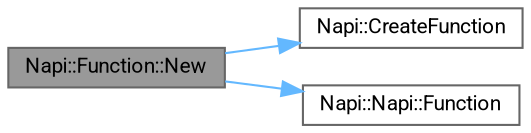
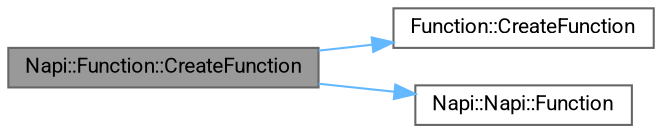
  digraph {
    fontname=Roboto
    rankdir=LR
    node [color=grey40 fillcolor=white fontname=Roboto fontsize=10 shape=box style=filled]
    edge [color=steelblue1 fontname=Roboto fontsize=10 labelfontname=Helvetica labelfontsize=10 style=solid]
-   n1 [color=gray40 fillcolor=grey60 fontcolor=black height=0.2 label="Napi::Function::New" width=0.4]
-   n2 [height=0.2 label="Napi::CreateFunction" width=0.4]
+   n1 [color=gray40 fillcolor=grey60 fontcolor=black height=0.2 label="Napi::Function::CreateFunction" width=0.4]
+   n2 [height=0.2 label="Function::CreateFunction" width=0.4]
    n3 [height=0.2 label="Napi::Napi::Function" width=0.4]
    n1 -> n2
    n1 -> n3
  }
